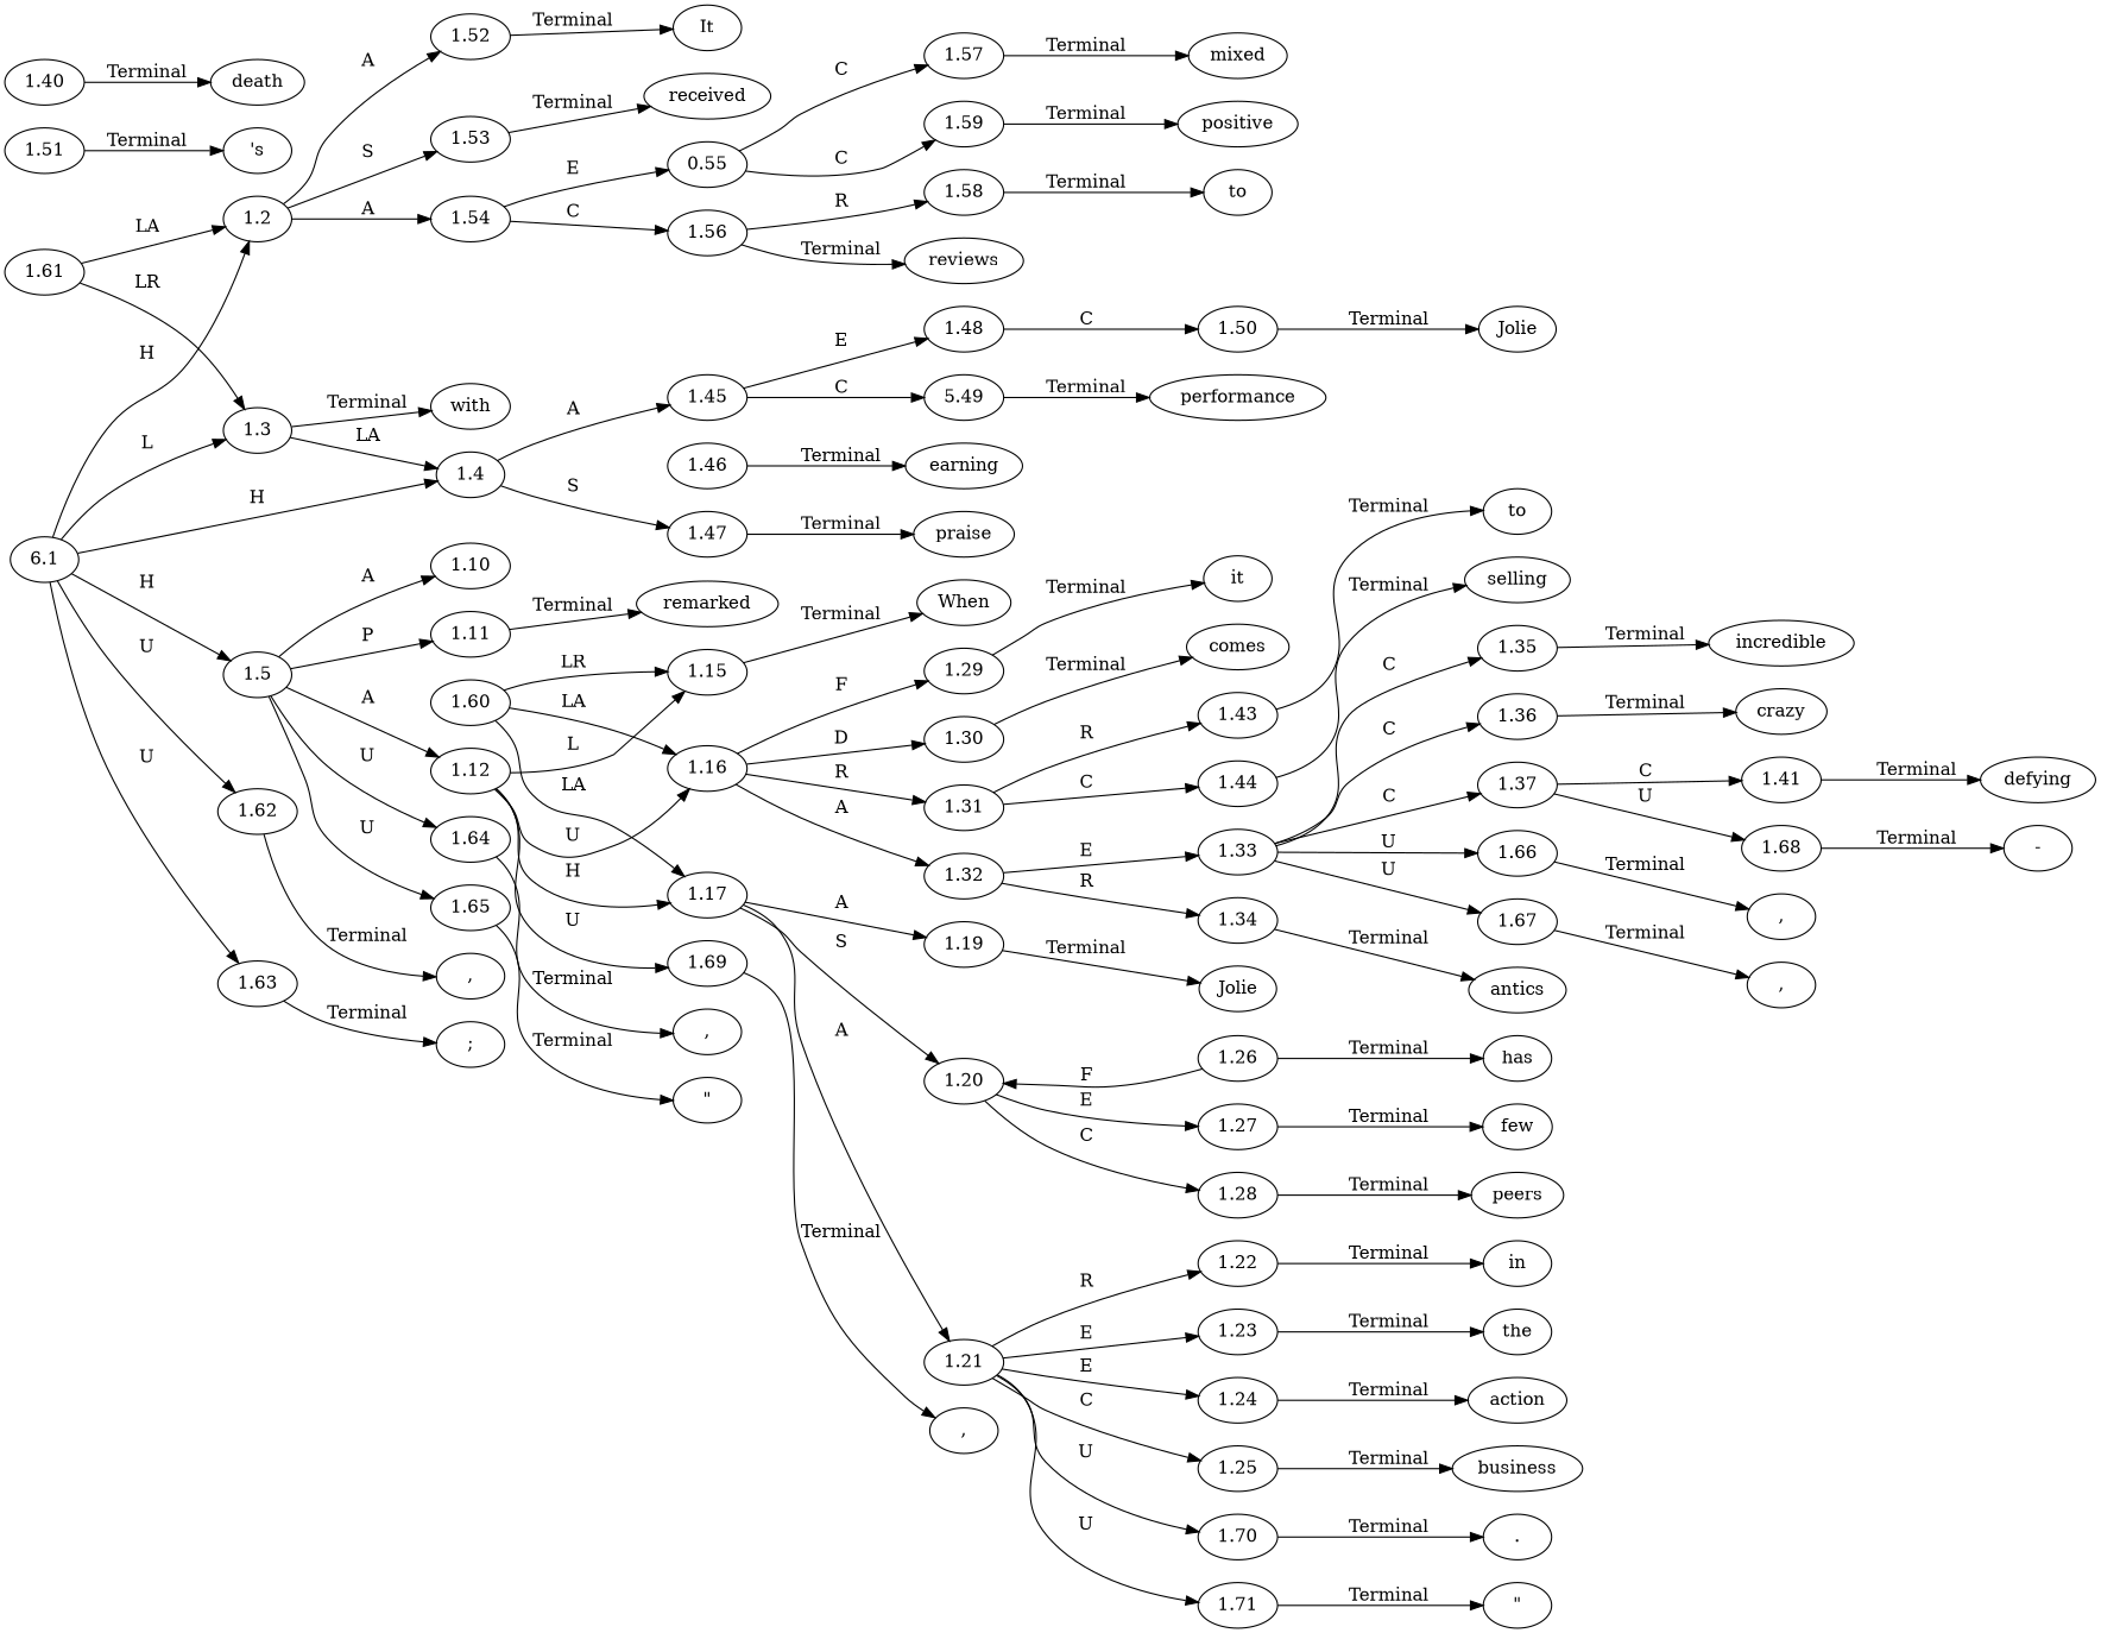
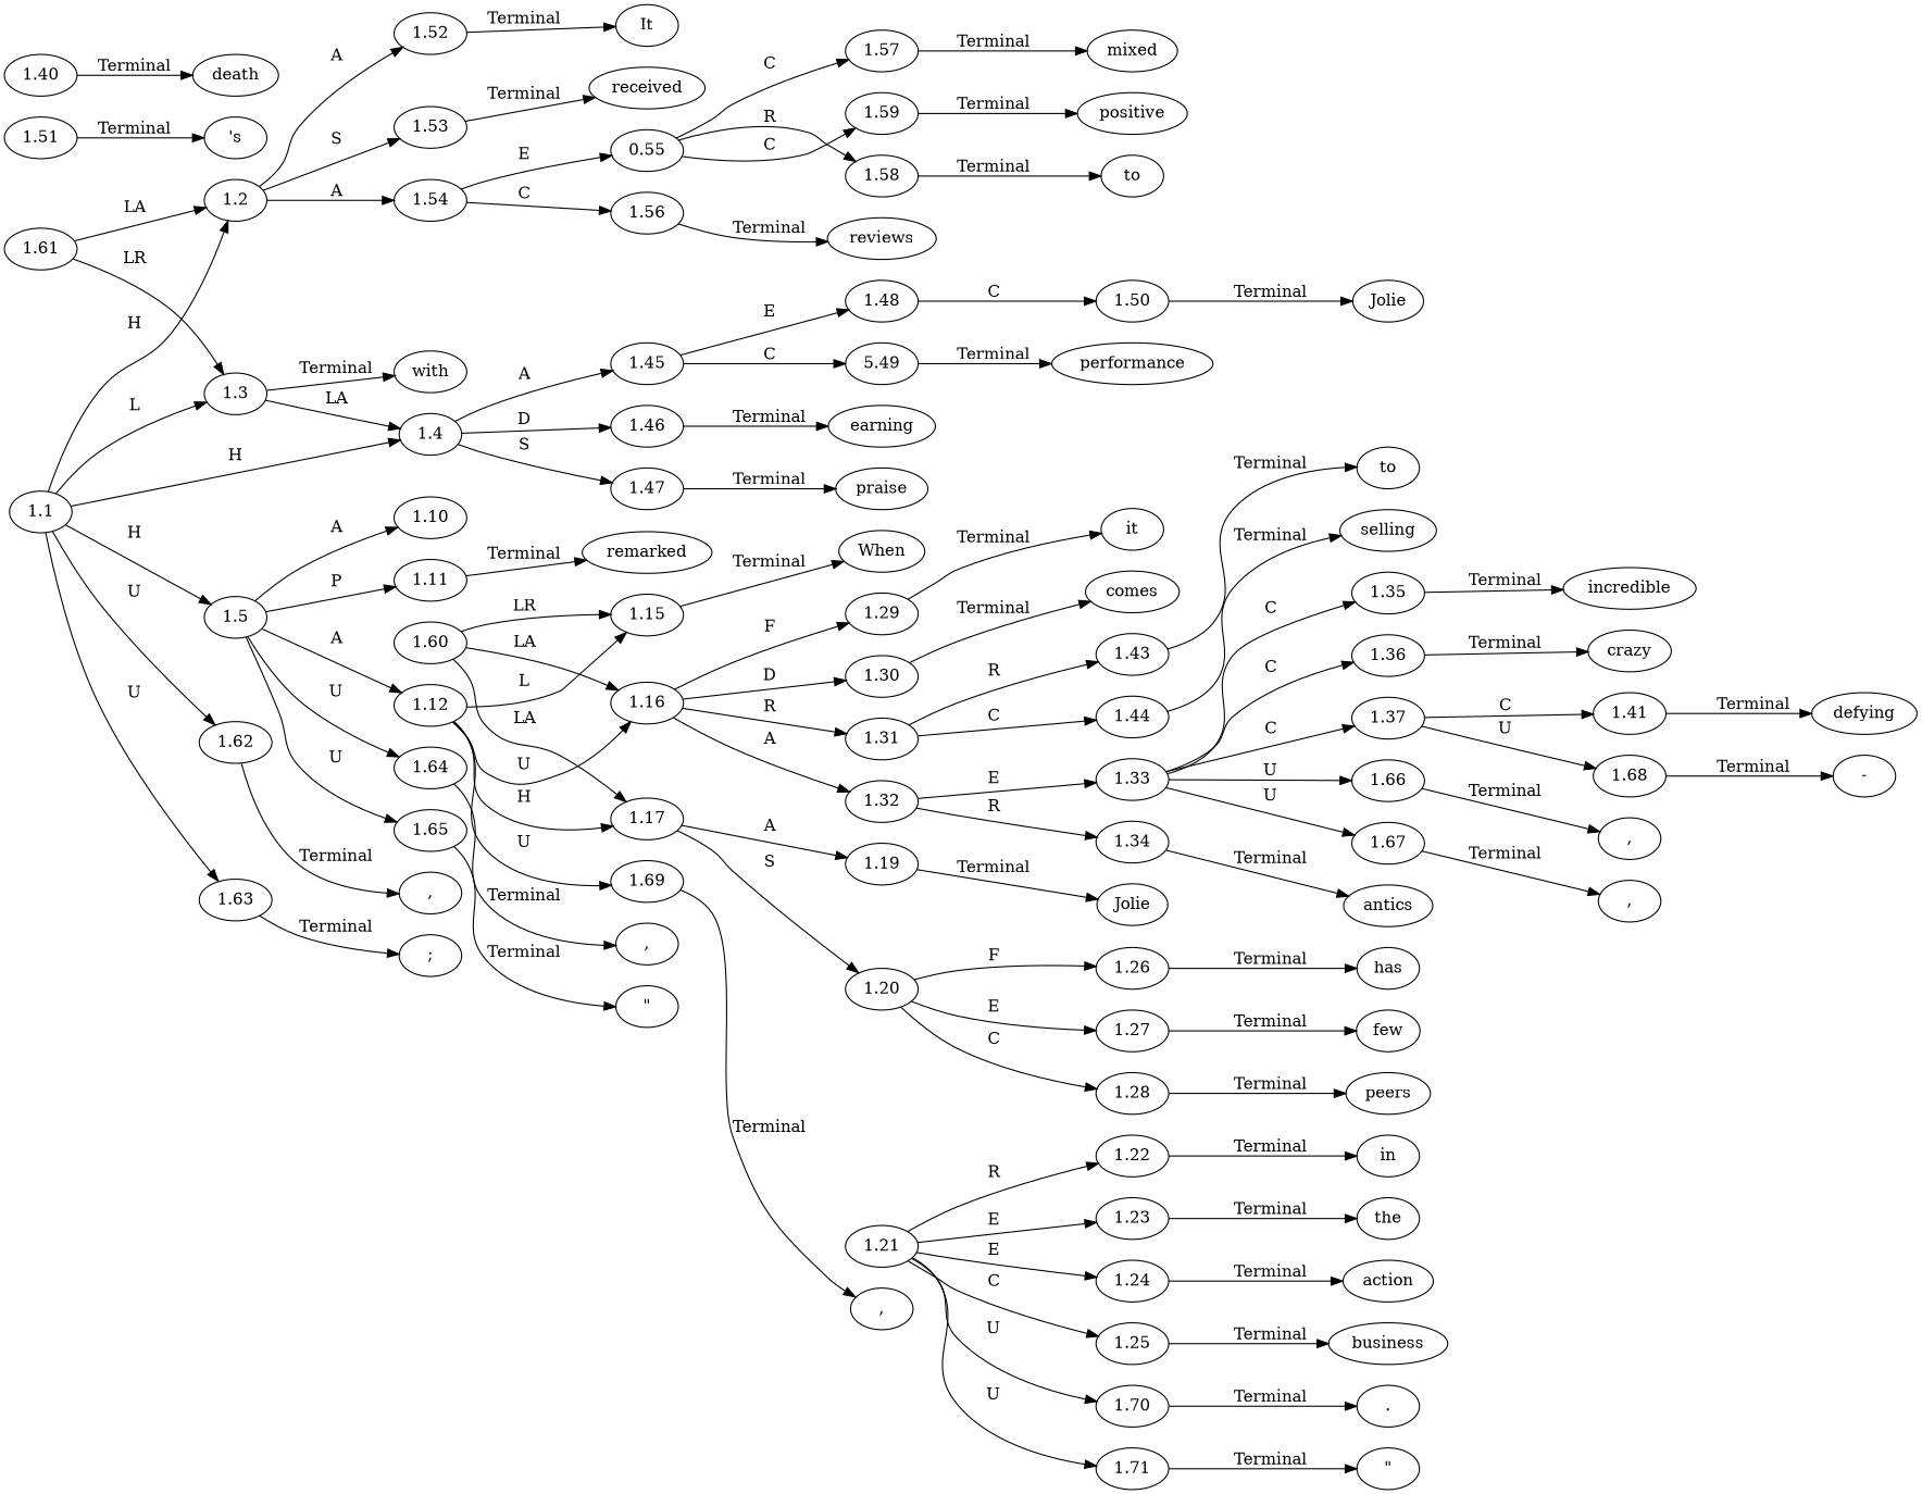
  digraph {
    rankdir=LR
    node [ordering=out]
    edge [ordering=out]
    n1 [label=It]
    n2 [label="'s"]
    n3 [label=performance]
    n4 [label=earning]
    n5 [label=praise]
    n6 [label=";"]
    n7 [label=remarked]
    n8 [label=","]
    n9 [label="\""]
    n10 [label=When]
    n11 [label=received]
    n12 [label=it]
    n13 [label=comes]
    n14 [label=to]
    n15 [label=selling]
    n16 [label=incredible]
    n17 [label=","]
    n18 [label=crazy]
    n19 [label=","]
    n20 [label=death]
    n21 [label="-"]
    n22 [label=mixed]
    n23 [label=defying]
    n24 [label=antics]
    n25 [label=","]
    n26 [label=Jolie]
    n27 [label=has]
    n28 [label=few]
    n29 [label=peers]
    n30 [label=in]
    n31 [label=the]
    n32 [label=action]
    n33 [label=to]
    n34 [label=business]
    n35 [label="."]
    n36 [label="\""]
    n37 [label=positive]
    n38 [label=reviews]
    n39 [label=","]
    n40 [label=with]
    n41 [label=Jolie]
-   n42 [label=6.1]
+   n42 [label=1.1]
    n43 [label=1.2]
    n44 [label=1.3]
    n45 [label=1.4]
    n46 [label=1.5]
    n47 [label=1.62]
    n48 [label=1.63]
    n49 [label=1.52]
    n50 [label=1.53]
    n51 [label=1.54]
    n52 [label=1.45]
    n53 [label=1.46]
    n54 [label=1.47]
    n55 [label=1.10]
    n56 [label=1.11]
    n57 [label=1.12]
    n58 [label=1.64]
    n59 [label=1.65]
    n60 [label=0.55]
    n61 [label=1.56]
    n62 [label=1.48]
    n63 [label=5.49]
    n64 [label=1.15]
    n65 [label=1.16]
    n66 [label=1.17]
    n67 [label=1.69]
    n68 [label=1.29]
    n69 [label=1.30]
    n70 [label=1.31]
    n71 [label=1.32]
    n72 [label=1.19]
    n73 [label=1.20]
    n74 [label=1.21]
    n75 [label=1.43]
    n76 [label=1.44]
    n77 [label=1.33]
    n78 [label=1.34]
    n79 [label=1.26]
    n80 [label=1.27]
    n81 [label=1.28]
    n82 [label=1.22]
    n83 [label=1.23]
    n84 [label=1.24]
    n85 [label=1.25]
    n86 [label=1.70]
    n87 [label=1.71]
    n88 [label=1.35]
    n89 [label=1.36]
    n90 [label=1.37]
    n91 [label=1.66]
    n92 [label=1.67]
    n93 [label=1.41]
    n94 [label=1.68]
    n95 [label=1.40]
    n96 [label=1.50]
    n97 [label=1.51]
    n98 [label=1.57]
    n99 [label=1.58]
    n100 [label=1.59]
    n101 [label=1.60]
    n102 [label=1.61]
    n42 -> n43 [label=H]
    n42 -> n44 [label=L]
    n42 -> n45 [label=H]
    n42 -> n46 [label=H]
    n42 -> n47 [label=U]
    n42 -> n48 [label=U]
    n43 -> n49 [label=A]
    n43 -> n50 [label=S]
    n43 -> n51 [label=A]
    n44 -> n40 [label=Terminal]
    n44 -> n45 [label=LA]
    n45 -> n52 [label=A]
+   n45 -> n53 [label=D]
    n45 -> n54 [label=S]
    n46 -> n55 [label=A]
    n46 -> n56 [label=P]
    n46 -> n57 [label=A]
    n46 -> n58 [label=U]
    n46 -> n59 [label=U]
    n47 -> n39 [label=Terminal]
    n48 -> n6 [label=Terminal]
    n49 -> n1 [label=Terminal]
    n50 -> n11 [label=Terminal]
    n51 -> n60 [label=E]
    n51 -> n61 [label=C]
    n52 -> n62 [label=E]
    n52 -> n63 [label=C]
    n53 -> n4 [label=Terminal]
    n54 -> n5 [label=Terminal]
    n56 -> n7 [label=Terminal]
    n57 -> n64 [label=L]
    n57 -> n65 [label=U]
    n57 -> n66 [label=H]
    n57 -> n67 [label=U]
    n58 -> n8 [label=Terminal]
    n59 -> n9 [label=Terminal]
    n60 -> n98 [label=C]
-   n61 -> n99 [label=R]
+   n60 -> n99 [label=R]
    n60 -> n100 [label=C]
    n61 -> n38 [label=Terminal]
    n62 -> n96 [label=C]
    n63 -> n3 [label=Terminal]
    n64 -> n10 [label=Terminal]
    n65 -> n68 [label=F]
    n65 -> n69 [label=D]
    n65 -> n70 [label=R]
    n65 -> n71 [label=A]
    n66 -> n72 [label=A]
    n66 -> n73 [label=S]
-   n66 -> n74 [label=A]
    n67 -> n25 [label=Terminal]
    n68 -> n12 [label=Terminal]
    n69 -> n13 [label=Terminal]
    n70 -> n75 [label=R]
    n70 -> n76 [label=C]
    n71 -> n77 [label=E]
    n71 -> n78 [label=R]
    n72 -> n26 [label=Terminal]
-   n79 -> n73 [label=F]
+   n73 -> n79 [label=F]
    n73 -> n80 [label=E]
    n73 -> n81 [label=C]
    n74 -> n82 [label=R]
    n74 -> n83 [label=E]
    n74 -> n84 [label=E]
    n74 -> n85 [label=C]
    n74 -> n86 [label=U]
    n74 -> n87 [label=U]
    n75 -> n14 [label=Terminal]
    n76 -> n15 [label=Terminal]
    n77 -> n88 [label=C]
    n77 -> n89 [label=C]
    n77 -> n90 [label=C]
    n77 -> n91 [label=U]
    n77 -> n92 [label=U]
    n78 -> n24 [label=Terminal]
    n79 -> n27 [label=Terminal]
    n80 -> n28 [label=Terminal]
    n81 -> n29 [label=Terminal]
    n82 -> n30 [label=Terminal]
    n83 -> n31 [label=Terminal]
    n84 -> n32 [label=Terminal]
    n85 -> n34 [label=Terminal]
    n86 -> n35 [label=Terminal]
    n87 -> n36 [label=Terminal]
    n88 -> n16 [label=Terminal]
    n89 -> n18 [label=Terminal]
    n90 -> n93 [label=C]
    n90 -> n94 [label=U]
    n91 -> n17 [label=Terminal]
    n92 -> n19 [label=Terminal]
    n93 -> n23 [label=Terminal]
    n94 -> n21 [label=Terminal]
    n95 -> n20 [label=Terminal]
    n96 -> n41 [label=Terminal]
    n97 -> n2 [label=Terminal]
    n98 -> n22 [label=Terminal]
    n99 -> n33 [label=Terminal]
    n100 -> n37 [label=Terminal]
    n101 -> n64 [label=LR]
    n101 -> n65 [label=LA]
    n101 -> n66 [label=LA]
    n102 -> n43 [label=LA]
    n102 -> n44 [label=LR]
  }
